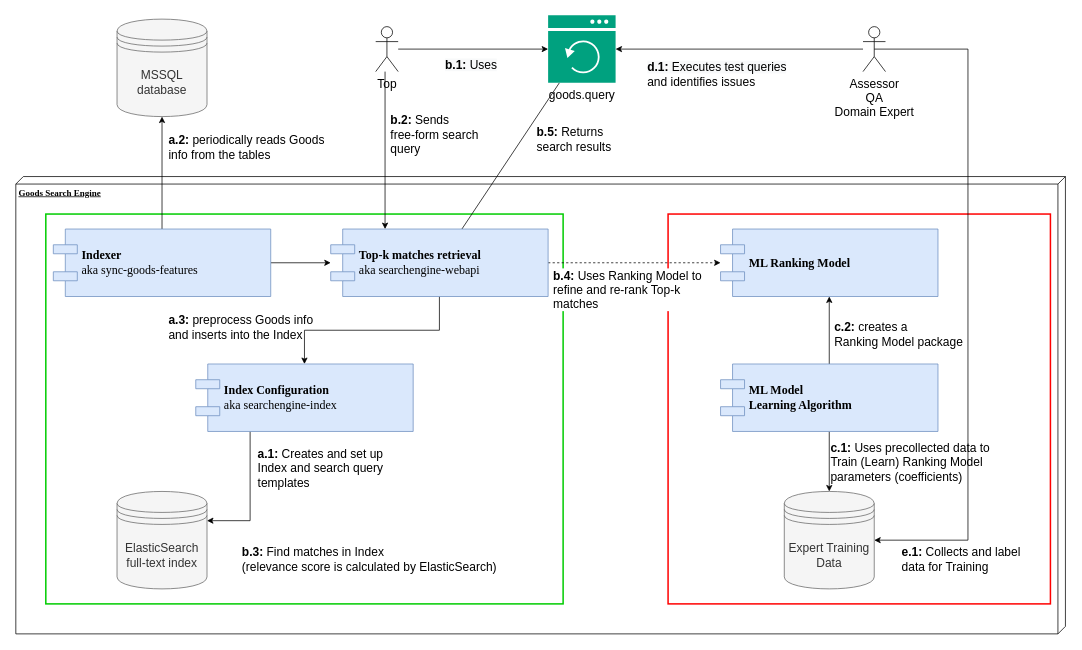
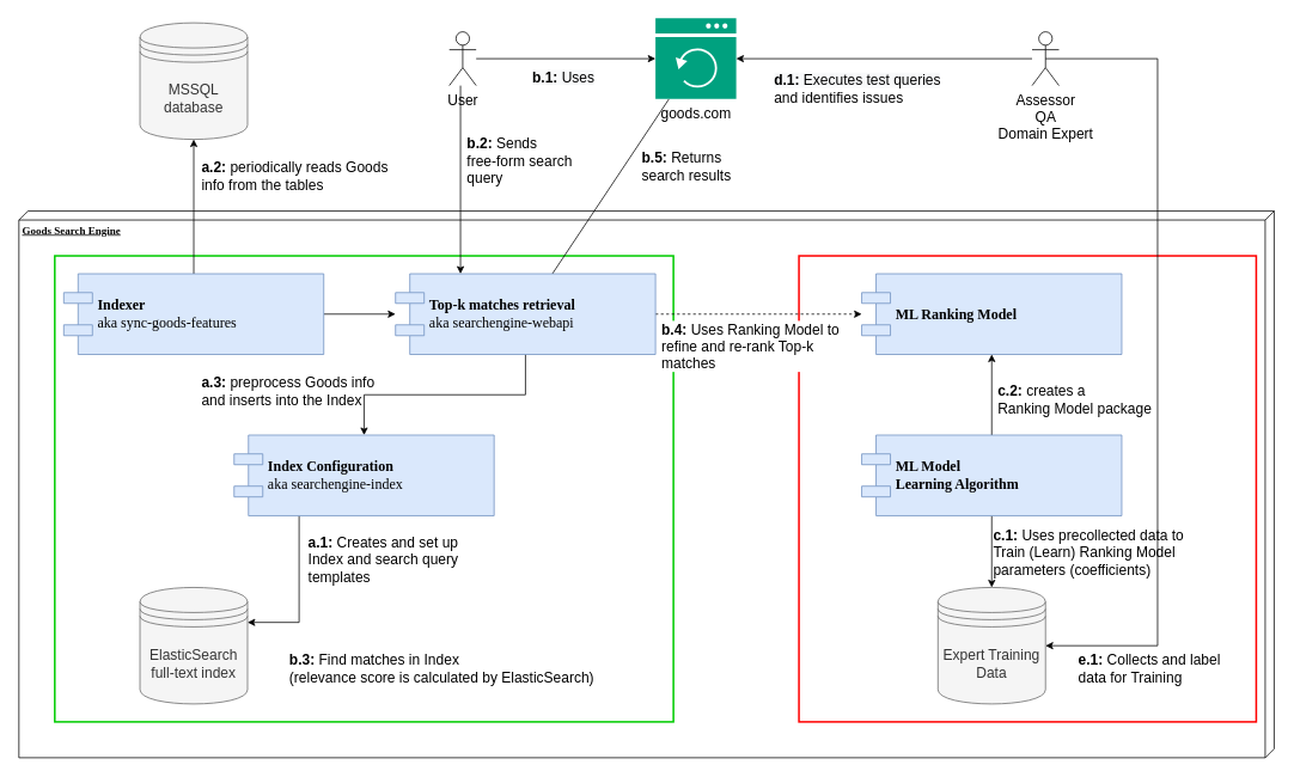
  <mxCell id="0" />
  <mxCell id="1" parent="0" />
  <mxCell id="2" value="&lt;b&gt;Goods Search Engine&lt;/b&gt;" style="verticalAlign=top;align=left;spacingTop=8;spacingLeft=2;spacingRight=12;shape=cube;size=10;direction=south;fontStyle=4;html=1;rounded=0;shadow=0;comic=0;labelBackgroundColor=none;strokeWidth=1;fontFamily=Verdana;fontSize=12" parent="1" vertex="1"><mxGeometry x="20" y="235" width="1400" height="610" as="geometry" /></mxCell>
  <mxCell id="3" value="" style="rounded=0;whiteSpace=wrap;html=1;labelBackgroundColor=none;fontSize=16;fillColor=none;strokeColor=#FF0000;strokeWidth=2;" parent="1" vertex="1"><mxGeometry x="890" y="285" width="510" height="520" as="geometry" /></mxCell>
  <mxCell id="4" value="" style="rounded=0;whiteSpace=wrap;html=1;labelBackgroundColor=none;fontSize=16;fillColor=none;strokeColor=#00CC00;strokeWidth=2;" parent="1" vertex="1"><mxGeometry x="60" y="285" width="690" height="520" as="geometry" /></mxCell>
  <mxCell id="5" style="edgeStyle=orthogonalEdgeStyle;rounded=0;orthogonalLoop=1;jettySize=auto;html=1;entryX=0.5;entryY=1;entryDx=0;entryDy=0;" parent="1" source="8" target="9" edge="1"><mxGeometry relative="1" as="geometry" /></mxCell>
  <mxCell id="6" value="&lt;b&gt;a.2:&lt;/b&gt; periodically reads Goods &lt;br style=&quot;font-size: 16px&quot;&gt;info from the tables" style="edgeLabel;html=1;align=left;verticalAlign=middle;resizable=0;points=[];fontSize=16;labelBackgroundColor=none;" parent="5" vertex="1" connectable="0"><mxGeometry x="0.246" y="1" relative="1" as="geometry"><mxPoint x="8" y="-17" as="offset" /></mxGeometry></mxCell>
  <mxCell id="7" style="edgeStyle=orthogonalEdgeStyle;rounded=0;orthogonalLoop=1;jettySize=auto;html=1;fontSize=16;" parent="1" source="8" target="16" edge="1"><mxGeometry relative="1" as="geometry" /></mxCell>
  <mxCell id="8" value="&lt;b style=&quot;font-size: 16px;&quot;&gt;Indexer&lt;/b&gt;&lt;br style=&quot;font-size: 16px;&quot;&gt;aka&amp;nbsp;sync-goods-features" style="shape=component;align=left;spacingLeft=36;rounded=0;shadow=0;comic=0;labelBackgroundColor=none;strokeWidth=1;fontFamily=Verdana;fontSize=16;html=1;fillColor=#dae8fc;strokeColor=#6c8ebf;" parent="1" vertex="1"><mxGeometry x="70" y="305" width="290" height="90" as="geometry" /></mxCell>
  <mxCell id="9" value="MSSQL&lt;br style=&quot;font-size: 16px;&quot;&gt;database" style="shape=datastore;whiteSpace=wrap;html=1;fontSize=16;fillColor=#f5f5f5;strokeColor=#666666;fontColor=#333333;" parent="1" vertex="1"><mxGeometry x="155" y="25" width="120" height="130" as="geometry" /></mxCell>
  <mxCell id="10" value="ElasticSearch&lt;br style=&quot;font-size: 16px;&quot;&gt;full-text index" style="shape=datastore;whiteSpace=wrap;html=1;fontSize=16;fillColor=#f5f5f5;strokeColor=#666666;fontColor=#333333;" parent="1" vertex="1"><mxGeometry x="155" y="655" width="120" height="130" as="geometry" /></mxCell>
  <mxCell id="11" value="&lt;b&gt;a.3:&lt;/b&gt;&amp;nbsp;preprocess Goods info &lt;br&gt;and inserts into the Index" style="edgeLabel;html=1;align=left;verticalAlign=middle;resizable=0;points=[];fontSize=16;labelBackgroundColor=none;" parent="1" vertex="1" connectable="0"><mxGeometry x="222" y="435" as="geometry" /></mxCell>
  <mxCell id="12" style="edgeStyle=orthogonalEdgeStyle;rounded=0;orthogonalLoop=1;jettySize=auto;html=1;fontSize=16;exitX=0.5;exitY=1;exitDx=0;exitDy=0;" parent="1" source="16" target="37" edge="1"><mxGeometry relative="1" as="geometry" /></mxCell>
  <mxCell id="13" style="rounded=0;orthogonalLoop=1;jettySize=auto;html=1;fontSize=9;endArrow=none;" parent="1" source="16" target="38" edge="1"><mxGeometry relative="1" as="geometry"><mxPoint x="790" y="119.17" as="targetPoint" /></mxGeometry></mxCell>
  <mxCell id="14" value="&lt;b style=&quot;font-size: 16px&quot;&gt;b.5:&lt;/b&gt;&lt;span style=&quot;font-size: 16px&quot;&gt;&amp;nbsp;Returns&lt;br&gt;&lt;div&gt;search results&amp;nbsp;&lt;/div&gt;&lt;/span&gt;" style="edgeLabel;html=1;align=left;verticalAlign=middle;resizable=0;points=[];fontSize=9;labelBackgroundColor=none;" parent="13" vertex="1" connectable="0"><mxGeometry x="0.508" y="-2" relative="1" as="geometry"><mxPoint x="-2" y="27" as="offset" /></mxGeometry></mxCell>
  <mxCell id="15" style="edgeStyle=orthogonalEdgeStyle;rounded=0;orthogonalLoop=1;jettySize=auto;html=1;fontSize=16;dashed=1;" parent="1" source="16" target="29" edge="1"><mxGeometry relative="1" as="geometry" /></mxCell>
  <mxCell id="16" value="&lt;b style=&quot;font-size: 16px&quot;&gt;Top-k matches retrieval&lt;/b&gt;&lt;br style=&quot;font-size: 16px&quot;&gt;aka&amp;nbsp;searchengine-webapi" style="shape=component;align=left;spacingLeft=36;rounded=0;shadow=0;comic=0;labelBackgroundColor=none;strokeWidth=1;fontFamily=Verdana;fontSize=16;html=1;fillColor=#dae8fc;strokeColor=#6c8ebf;" parent="1" vertex="1"><mxGeometry x="440" y="305" width="290" height="90" as="geometry" /></mxCell>
  <mxCell id="17" value="&lt;b&gt;b.3:&lt;/b&gt;&amp;nbsp;Find matches in&amp;nbsp;Index&lt;br&gt;(relevance score is calculated by ElasticSearch)" style="edgeLabel;html=1;align=left;verticalAlign=middle;resizable=0;points=[];fontSize=16;labelBackgroundColor=none;" parent="1" vertex="1" connectable="0"><mxGeometry x="320" y="745" as="geometry" /></mxCell>
  <mxCell id="18" style="edgeStyle=orthogonalEdgeStyle;rounded=0;orthogonalLoop=1;jettySize=auto;html=1;fontSize=16;entryX=0.25;entryY=0;entryDx=0;entryDy=0;" parent="1" source="22" target="16" edge="1"><mxGeometry relative="1" as="geometry"><Array as="points"><mxPoint x="513" y="55" /><mxPoint x="513" y="195" /></Array></mxGeometry></mxCell>
  <mxCell id="19" value="&lt;b style=&quot;&quot;&gt;b.2:&lt;/b&gt;&lt;span style=&quot;&quot;&gt;&amp;nbsp;Sends &lt;br&gt;&lt;div&gt;free-form search&lt;br&gt;query&lt;/div&gt;&lt;/span&gt;" style="edgeLabel;html=1;align=left;verticalAlign=middle;resizable=0;points=[];fontSize=16;labelBackgroundColor=none;" parent="18" vertex="1" connectable="0"><mxGeometry x="-0.209" y="-1" relative="1" as="geometry"><mxPoint x="6" as="offset" /></mxGeometry></mxCell>
  <mxCell id="20" style="edgeStyle=orthogonalEdgeStyle;rounded=0;orthogonalLoop=1;jettySize=auto;html=1;fontSize=9;" parent="1" source="22" target="38" edge="1"><mxGeometry relative="1" as="geometry"><mxPoint x="656.62" y="34.457" as="targetPoint" /></mxGeometry></mxCell>
  <mxCell id="21" value="&lt;b style=&quot;font-size: 16px; background-color: rgb(248, 249, 250);&quot;&gt;b.1:&lt;/b&gt;&lt;span style=&quot;font-size: 16px; background-color: rgb(248, 249, 250);&quot;&gt;&amp;nbsp;Uses&lt;/span&gt;" style="edgeLabel;html=1;align=left;verticalAlign=middle;resizable=0;points=[];fontSize=9;" parent="20" vertex="1" connectable="0"><mxGeometry x="-0.148" relative="1" as="geometry"><mxPoint x="-24" y="20" as="offset" /></mxGeometry></mxCell>
- <mxCell id="22" value="Top" style="shape=umlActor;verticalLabelPosition=bottom;verticalAlign=top;html=1;outlineConnect=0;labelBackgroundColor=none;fontSize=16;" parent="1" vertex="1"><mxGeometry x="500" y="35" width="30" height="60" as="geometry" /></mxCell>
+ <mxCell id="22" value="User" style="shape=umlActor;verticalLabelPosition=bottom;verticalAlign=top;html=1;outlineConnect=0;labelBackgroundColor=none;fontSize=16;" parent="1" vertex="1"><mxGeometry x="500" y="35" width="30" height="60" as="geometry" /></mxCell>
  <mxCell id="23" value="Expert Training Data" style="shape=datastore;whiteSpace=wrap;html=1;fontSize=16;fillColor=#f5f5f5;strokeColor=#666666;fontColor=#333333;" parent="1" vertex="1"><mxGeometry x="1045" y="655" width="120" height="130" as="geometry" /></mxCell>
  <mxCell id="24" style="edgeStyle=orthogonalEdgeStyle;rounded=0;orthogonalLoop=1;jettySize=auto;html=1;entryX=0.5;entryY=0;entryDx=0;entryDy=0;fontSize=16;" parent="1" source="28" target="23" edge="1"><mxGeometry relative="1" as="geometry" /></mxCell>
  <mxCell id="25" value="&lt;b&gt;c.1:&lt;/b&gt;&lt;span&gt;&amp;nbsp;Uses precollected data to &lt;br&gt;Train (Learn) Ranking Model &lt;br&gt;parameters (coefficients)&lt;/span&gt;" style="edgeLabel;html=1;align=left;verticalAlign=middle;resizable=0;points=[];fontSize=16;labelBackgroundColor=none;" parent="24" vertex="1" connectable="0"><mxGeometry x="-0.289" y="2" relative="1" as="geometry"><mxPoint x="-2" y="12" as="offset" /></mxGeometry></mxCell>
  <mxCell id="26" style="edgeStyle=orthogonalEdgeStyle;rounded=0;orthogonalLoop=1;jettySize=auto;html=1;fontSize=16;" parent="1" source="28" target="29" edge="1"><mxGeometry relative="1" as="geometry" /></mxCell>
  <mxCell id="27" value="&lt;b style=&quot;&quot;&gt;c.2:&lt;/b&gt;&lt;span style=&quot;&quot;&gt;&amp;nbsp;creates a &lt;br&gt;Ranking Model package&lt;/span&gt;" style="edgeLabel;html=1;align=left;verticalAlign=middle;resizable=0;points=[];fontSize=16;labelBackgroundColor=none;" parent="26" vertex="1" connectable="0"><mxGeometry x="0.289" y="1" relative="1" as="geometry"><mxPoint x="6" y="18" as="offset" /></mxGeometry></mxCell>
  <mxCell id="28" value="&lt;b style=&quot;font-size: 16px&quot;&gt;ML Model&lt;br&gt;Learning Algorithm&lt;/b&gt;&lt;br style=&quot;font-size: 16px&quot;&gt;" style="shape=component;align=left;spacingLeft=36;rounded=0;shadow=0;comic=0;labelBackgroundColor=none;strokeWidth=1;fontFamily=Verdana;fontSize=16;html=1;fillColor=#dae8fc;strokeColor=#6c8ebf;" parent="1" vertex="1"><mxGeometry x="960" y="485" width="290" height="90" as="geometry" /></mxCell>
  <mxCell id="29" value="&lt;b style=&quot;font-size: 16px&quot;&gt;ML Ranking&amp;nbsp;Model&lt;/b&gt;" style="shape=component;align=left;spacingLeft=36;rounded=0;shadow=0;comic=0;labelBackgroundColor=none;strokeWidth=1;fontFamily=Verdana;fontSize=16;html=1;fillColor=#dae8fc;strokeColor=#6c8ebf;" parent="1" vertex="1"><mxGeometry x="960" y="305" width="290" height="90" as="geometry" /></mxCell>
  <mxCell id="30" style="edgeStyle=orthogonalEdgeStyle;rounded=0;orthogonalLoop=1;jettySize=auto;html=1;fontSize=9;" parent="1" source="33" target="38" edge="1"><mxGeometry relative="1" as="geometry"><mxPoint x="920" y="6.918" as="targetPoint" /></mxGeometry></mxCell>
  <mxCell id="31" value="&lt;div style=&quot;text-align: left&quot;&gt;&lt;b style=&quot;background-color: rgb(248 , 249 , 250) ; font-size: 16px&quot;&gt;d.1:&lt;/b&gt;&lt;span style=&quot;background-color: rgb(248 , 249 , 250) ; font-size: 16px&quot;&gt;&amp;nbsp;Executes test queries&lt;/span&gt;&lt;/div&gt;&lt;span style=&quot;background-color: rgb(248 , 249 , 250) ; font-size: 16px&quot;&gt;&lt;div style=&quot;text-align: left&quot;&gt;and identifies issues&lt;/div&gt;&lt;/span&gt;" style="edgeLabel;html=1;align=center;verticalAlign=middle;resizable=0;points=[];fontSize=9;" parent="30" vertex="1" connectable="0"><mxGeometry x="0.097" relative="1" as="geometry"><mxPoint x="-15" y="33" as="offset" /></mxGeometry></mxCell>
  <mxCell id="32" style="edgeStyle=orthogonalEdgeStyle;rounded=0;orthogonalLoop=1;jettySize=auto;html=1;entryX=1;entryY=0.5;entryDx=0;entryDy=0;fontSize=16;exitX=0.5;exitY=0.5;exitDx=0;exitDy=0;exitPerimeter=0;" parent="1" source="33" target="23" edge="1"><mxGeometry relative="1" as="geometry"><Array as="points"><mxPoint x="1290" y="65" /><mxPoint x="1290" y="720" /></Array></mxGeometry></mxCell>
  <mxCell id="33" value="Assessor&lt;br&gt;QA&lt;br&gt;Domain Expert" style="shape=umlActor;verticalLabelPosition=bottom;verticalAlign=top;html=1;outlineConnect=0;labelBackgroundColor=none;fontSize=16;" parent="1" vertex="1"><mxGeometry x="1150" y="35" width="30" height="60" as="geometry" /></mxCell>
  <mxCell id="34" style="edgeStyle=orthogonalEdgeStyle;rounded=0;orthogonalLoop=1;jettySize=auto;html=1;entryX=1;entryY=0.3;entryDx=0;entryDy=0;fontSize=16;exitX=0.25;exitY=1;exitDx=0;exitDy=0;" parent="1" source="37" target="10" edge="1"><mxGeometry relative="1" as="geometry" /></mxCell>
  <mxCell id="35" value="&lt;span style=&quot;color: rgba(0 , 0 , 0 , 0) ; font-family: monospace ; font-size: 0px ; background-color: rgb(248 , 249 , 250)&quot;&gt;%3CmxGraphModel%3E%3Croot%3E%3CmxCell%20id%3D%220%22%2F%3E%3CmxCell%20id%3D%221%22%20parent%3D%220%22%2F%3E%3CmxCell%20id%3D%222%22%20value%3D%22%26lt%3Bb%26gt%3Bb.2%3A%26lt%3B%2Fb%26gt%3B%26amp%3Bnbsp%3BFind%20matches%20in%26amp%3Bnbsp%3BIndex%26lt%3Bbr%26gt%3B(relevance%20score%20is%20calculated%20by%20ElasticSearch)%22%20style%3D%22edgeLabel%3Bhtml%3D1%3Balign%3Dleft%3BverticalAlign%3Dmiddle%3Bresizable%3D0%3Bpoints%3D%5B%5D%3BfontSize%3D16%3BlabelBackgroundColor%3Dnone%3B%22%20vertex%3D%221%22%20connectable%3D%220%22%20parent%3D%221%22%3E%3CmxGeometry%20x%3D%22450%22%20y%3D%22690%22%20as%3D%22geometry%22%2F%3E%3C%2FmxCell%3E%3C%2Froot%3E%3C%2FmxGraphModel%3E&lt;/span&gt;" style="edgeLabel;html=1;align=center;verticalAlign=middle;resizable=0;points=[];fontSize=16;" parent="34" vertex="1" connectable="0"><mxGeometry x="-0.442" y="-2" relative="1" as="geometry"><mxPoint as="offset" /></mxGeometry></mxCell>
  <mxCell id="36" value="&lt;b&gt;a.1:&lt;/b&gt;&lt;span&gt;&amp;nbsp;Creates and set up &lt;br&gt;Index and search query&lt;br&gt;templates&lt;br&gt;&lt;/span&gt;" style="edgeLabel;html=1;align=left;verticalAlign=middle;resizable=0;points=[];fontSize=16;labelBackgroundColor=none;" parent="34" vertex="1" connectable="0"><mxGeometry x="-0.455" y="-1" relative="1" as="geometry"><mxPoint x="9" as="offset" /></mxGeometry></mxCell>
  <mxCell id="37" value="&lt;b style=&quot;font-size: 16px&quot;&gt;Index Configuration&lt;/b&gt;&lt;br style=&quot;font-size: 16px&quot;&gt;aka&amp;nbsp;searchengine-index" style="shape=component;align=left;spacingLeft=36;rounded=0;shadow=0;comic=0;labelBackgroundColor=none;strokeWidth=1;fontFamily=Verdana;fontSize=16;html=1;fillColor=#dae8fc;strokeColor=#6c8ebf;" parent="1" vertex="1"><mxGeometry x="260" y="485" width="290" height="90" as="geometry" /></mxCell>
- <mxCell id="38" value="goods.query" style="sketch=0;pointerEvents=1;shadow=0;dashed=0;html=1;strokeColor=none;fillColor=#00A17F;labelPosition=center;verticalLabelPosition=bottom;verticalAlign=top;align=center;outlineConnect=0;shape=mxgraph.veeam2.backup_browser;labelBackgroundColor=none;fontSize=16;" parent="1" vertex="1"><mxGeometry x="730" y="20" width="90" height="90" as="geometry" /></mxCell>
+ <mxCell id="38" value="goods.com" style="sketch=0;pointerEvents=1;shadow=0;dashed=0;html=1;strokeColor=none;fillColor=#00A17F;labelPosition=center;verticalLabelPosition=bottom;verticalAlign=top;align=center;outlineConnect=0;shape=mxgraph.veeam2.backup_browser;labelBackgroundColor=none;fontSize=16;" parent="1" vertex="1"><mxGeometry x="730" y="20" width="90" height="90" as="geometry" /></mxCell>
  <mxCell id="39" value="&lt;div&gt;&lt;b style=&quot;font-size: 16px;&quot;&gt;e.1:&lt;/b&gt;&lt;span style=&quot;font-size: 16px;&quot;&gt;&amp;nbsp;Collects and label &lt;br&gt;data for Training&lt;/span&gt;&lt;/div&gt;" style="edgeLabel;html=1;align=left;verticalAlign=middle;resizable=0;points=[];fontSize=9;labelBackgroundColor=none;" parent="1" vertex="1" connectable="0"><mxGeometry x="1200.001" y="745" as="geometry" /></mxCell>
  <mxCell id="40" value="&lt;b&gt;b.4:&lt;/b&gt;&amp;nbsp;Uses Ranking Model to&amp;nbsp;&lt;br&gt;refine and re-rank Top-k&lt;br&gt;matches" style="edgeLabel;html=1;align=left;verticalAlign=middle;resizable=0;points=[];fontSize=16;labelBackgroundColor=default;" parent="1" vertex="1" connectable="0"><mxGeometry x="735" y="385" as="geometry" /></mxCell>
